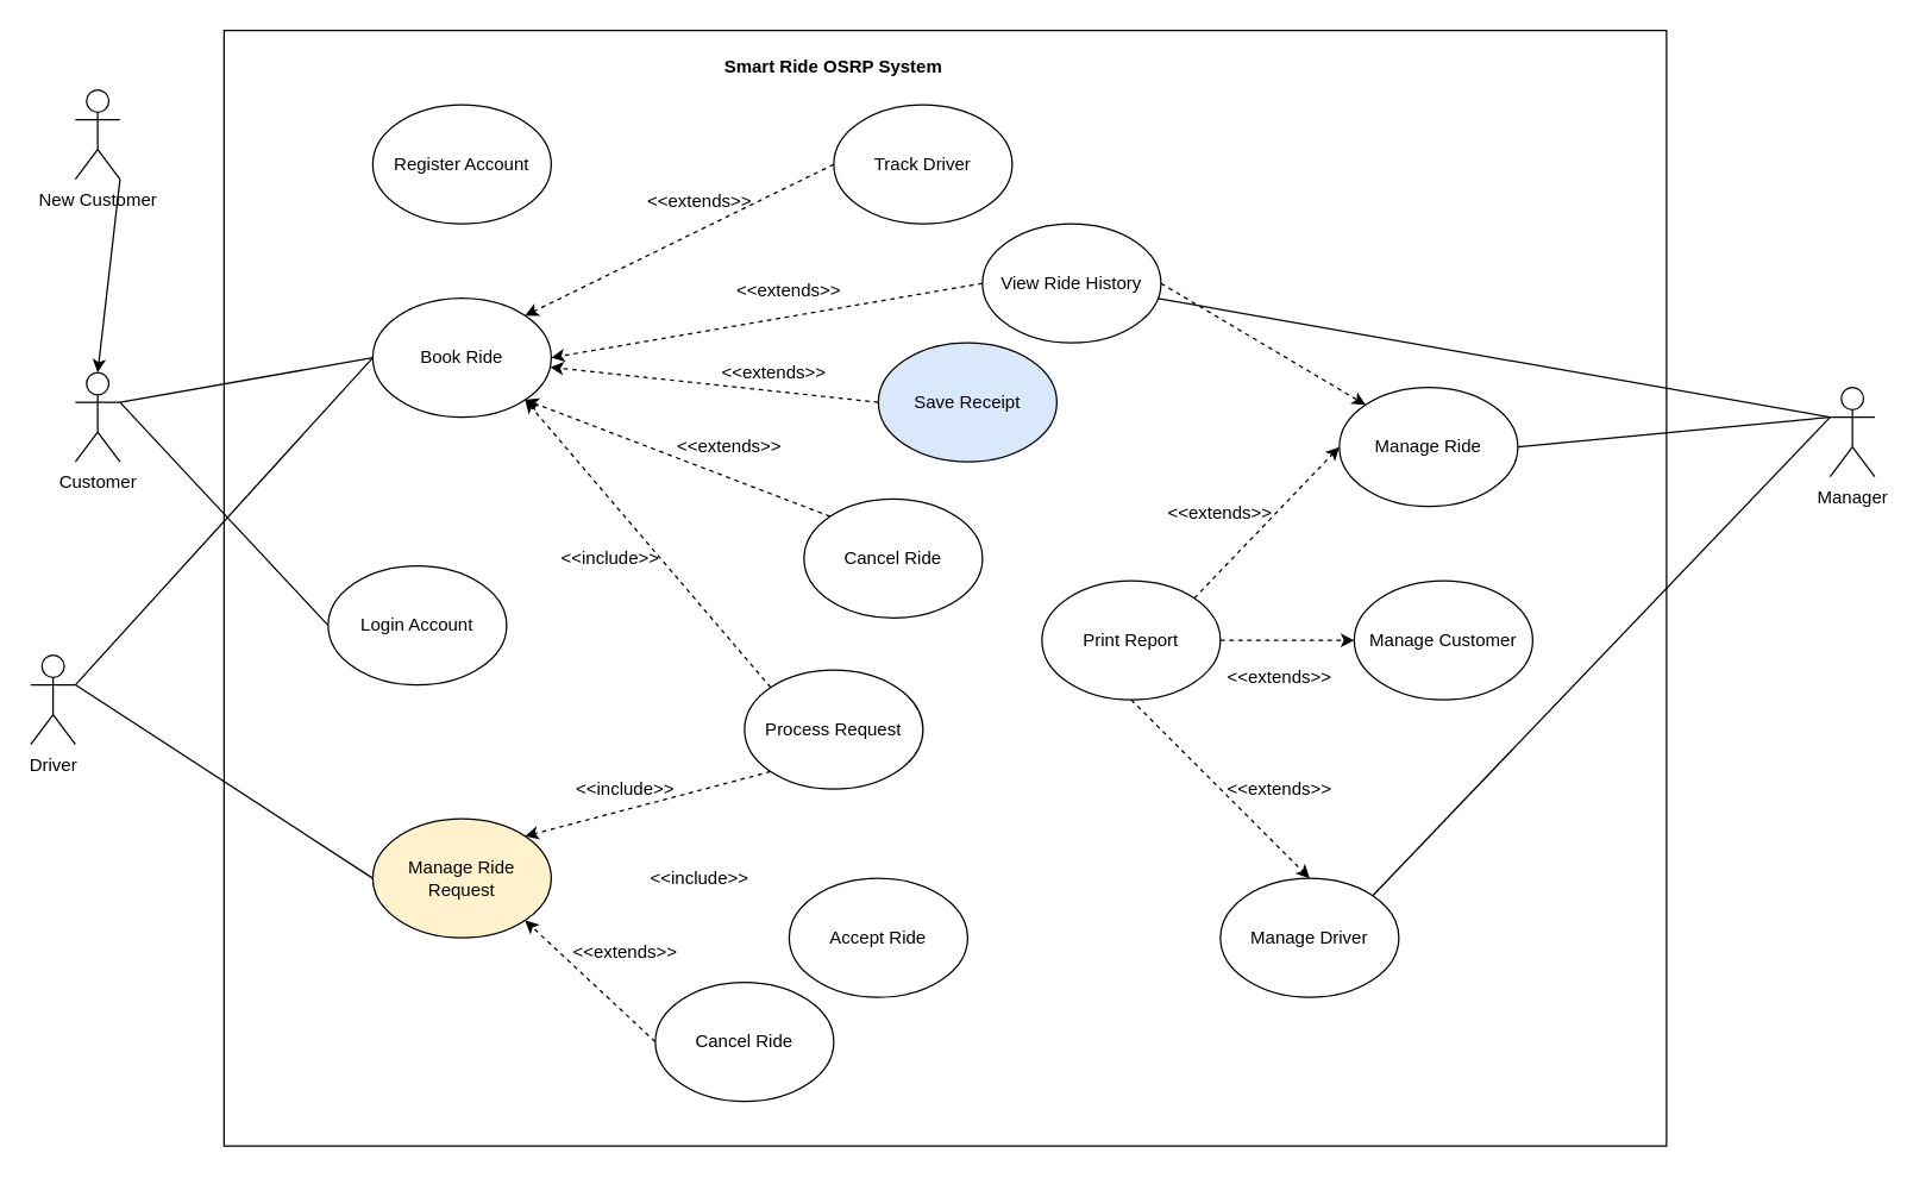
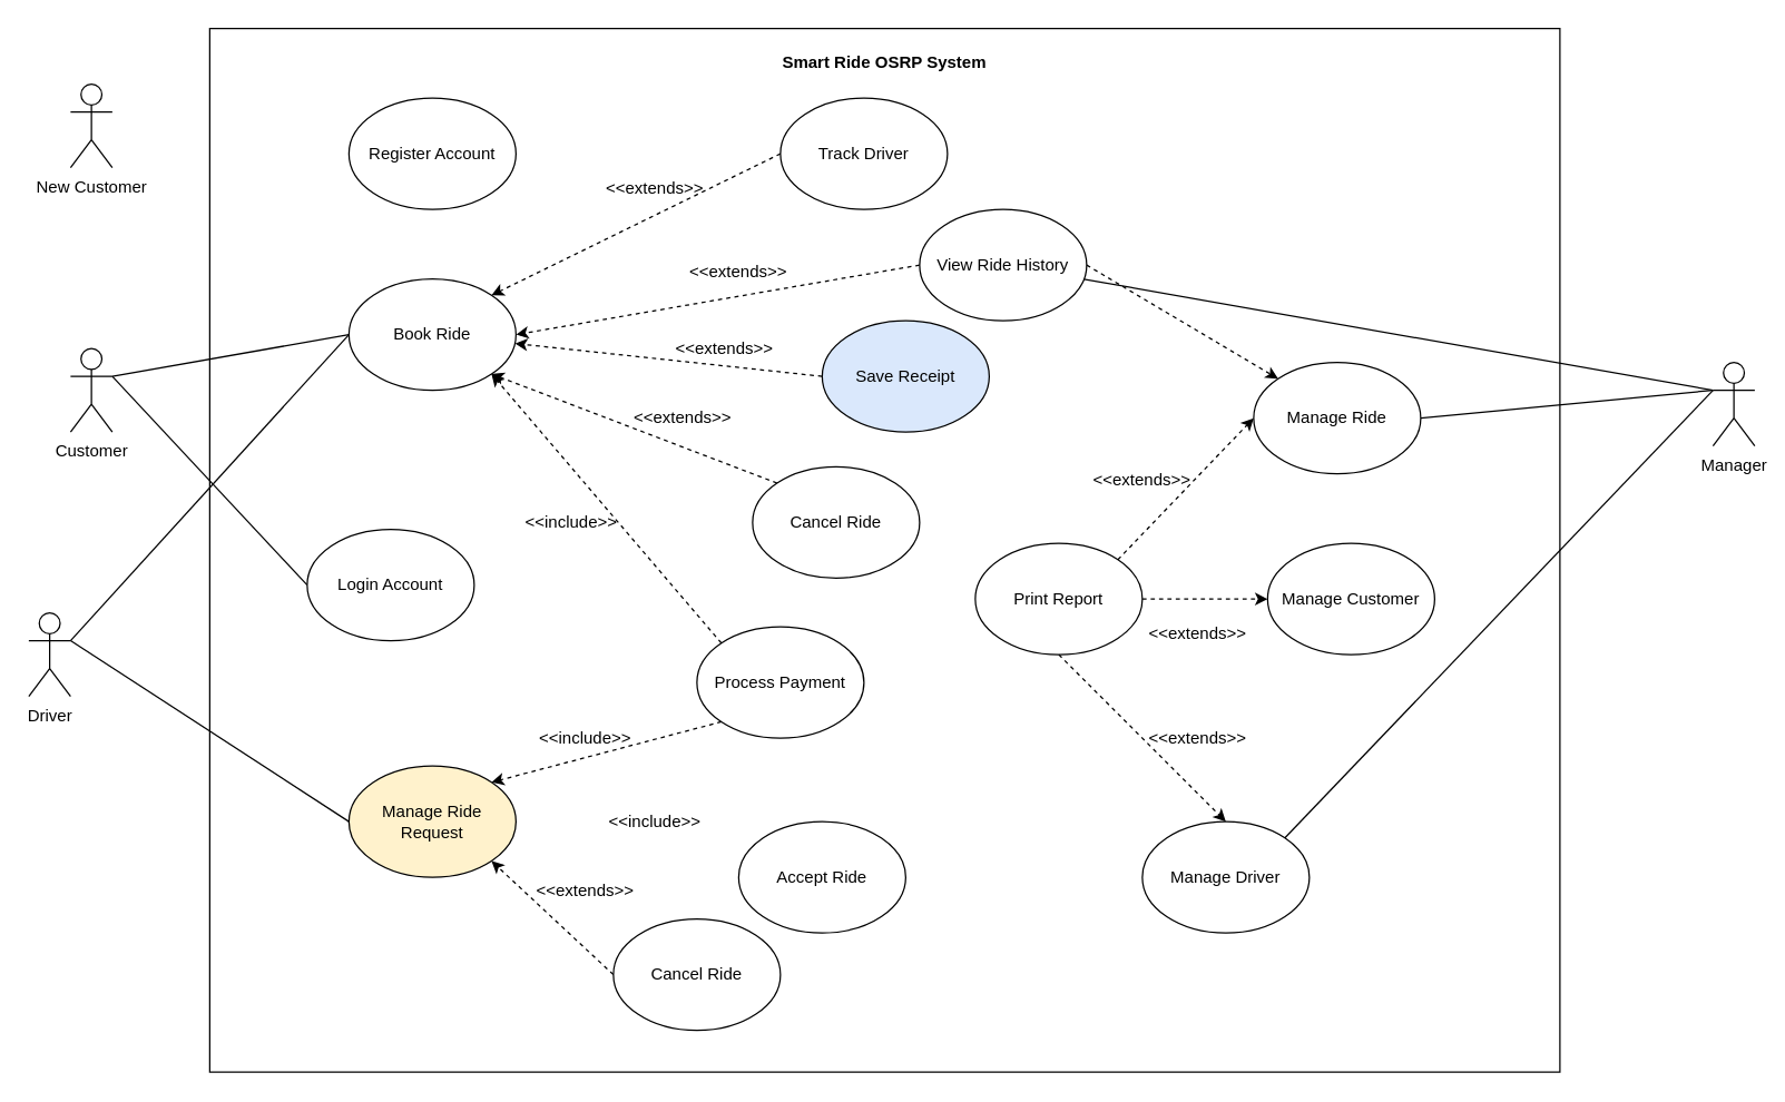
  <mxCell id="0" />
  <mxCell id="1" parent="0" />
  <mxCell id="2" value="" style="rounded=0;whiteSpace=wrap;html=1;fillColor=none;" parent="1" vertex="1"><mxGeometry x="150" y="20" width="970" height="750" as="geometry" /></mxCell>
  <mxCell id="3" style="rounded=0;orthogonalLoop=1;jettySize=auto;html=1;entryX=1;entryY=0;entryDx=0;entryDy=0;endArrow=none;endFill=0;exitX=0;exitY=0.333;exitDx=0;exitDy=0;exitPerimeter=0;" parent="1" source="6" target="13" edge="1"><mxGeometry relative="1" as="geometry"><mxPoint x="1390" y="350" as="sourcePoint" /></mxGeometry></mxCell>
  <mxCell id="4" style="rounded=0;orthogonalLoop=1;jettySize=auto;html=1;exitX=0;exitY=0.333;exitDx=0;exitDy=0;exitPerimeter=0;endArrow=none;endFill=0;" parent="1" source="6" target="35" edge="1"><mxGeometry relative="1" as="geometry" /></mxCell>
  <mxCell id="5" style="rounded=0;orthogonalLoop=1;jettySize=auto;html=1;exitX=0;exitY=0.333;exitDx=0;exitDy=0;exitPerimeter=0;entryX=1;entryY=0.5;entryDx=0;entryDy=0;endArrow=none;endFill=0;" parent="1" source="6" target="24" edge="1"><mxGeometry relative="1" as="geometry" /></mxCell>
  <mxCell id="6" value="Manager" style="shape=umlActor;verticalLabelPosition=bottom;verticalAlign=top;html=1;outlineConnect=0;" parent="1" vertex="1"><mxGeometry x="1230" y="260" width="30" height="60" as="geometry" /></mxCell>
  <mxCell id="7" style="rounded=0;orthogonalLoop=1;jettySize=auto;html=1;exitX=1;exitY=0.333;exitDx=0;exitDy=0;exitPerimeter=0;endArrow=none;endFill=0;entryX=0;entryY=0.5;entryDx=0;entryDy=0;" parent="1" source="9" target="15" edge="1"><mxGeometry relative="1" as="geometry" /></mxCell>
  <mxCell id="8" style="rounded=0;orthogonalLoop=1;jettySize=auto;html=1;exitX=1;exitY=0.333;exitDx=0;exitDy=0;exitPerimeter=0;entryX=0;entryY=0.5;entryDx=0;entryDy=0;endArrow=none;endFill=0;" parent="1" source="9" target="14" edge="1"><mxGeometry relative="1" as="geometry" /></mxCell>
  <mxCell id="9" value="Driver" style="shape=umlActor;verticalLabelPosition=bottom;verticalAlign=top;html=1;outlineConnect=0;" parent="1" vertex="1"><mxGeometry x="20" y="440" width="30" height="60" as="geometry" /></mxCell>
  <mxCell id="10" style="rounded=0;orthogonalLoop=1;jettySize=auto;html=1;exitX=1;exitY=0.333;exitDx=0;exitDy=0;exitPerimeter=0;entryX=0;entryY=0.5;entryDx=0;entryDy=0;endArrow=none;endFill=0;" parent="1" source="12" target="41" edge="1"><mxGeometry relative="1" as="geometry" /></mxCell>
  <mxCell id="11" style="rounded=0;orthogonalLoop=1;jettySize=auto;html=1;exitX=1;exitY=0.333;exitDx=0;exitDy=0;exitPerimeter=0;entryX=0;entryY=0.5;entryDx=0;entryDy=0;endArrow=none;endFill=0;" parent="1" source="12" target="15" edge="1"><mxGeometry relative="1" as="geometry" /></mxCell>
  <mxCell id="12" value="Customer" style="shape=umlActor;verticalLabelPosition=bottom;verticalAlign=top;html=1;outlineConnect=0;" parent="1" vertex="1"><mxGeometry x="50" y="250" width="30" height="60" as="geometry" /></mxCell>
  <mxCell id="13" value="Manage Driver" style="ellipse;whiteSpace=wrap;html=1;" parent="1" vertex="1"><mxGeometry x="820" y="590" width="120" height="80" as="geometry" /></mxCell>
  <mxCell id="14" value="Manage Ride Request" style="ellipse;whiteSpace=wrap;html=1;fillColor=#fff2cc;" parent="1" vertex="1"><mxGeometry x="250" y="550" width="120" height="80" as="geometry" /></mxCell>
  <mxCell id="15" value="Book Ride" style="ellipse;whiteSpace=wrap;html=1;" parent="1" vertex="1"><mxGeometry x="250" y="200" width="120" height="80" as="geometry" /></mxCell>
  <mxCell id="16" value="Register Account" style="ellipse;whiteSpace=wrap;html=1;" parent="1" vertex="1"><mxGeometry x="250" y="70" width="120" height="80" as="geometry" /></mxCell>
- <mxCell id="17" style="rounded=0;orthogonalLoop=1;jettySize=auto;html=1;exitX=1;exitY=1;exitDx=0;exitDy=0;exitPerimeter=0;entryX=0.5;entryY=0;entryDx=0;entryDy=0;entryPerimeter=0;" parent="1" source="18" target="12" edge="1"><mxGeometry relative="1" as="geometry" /></mxCell>
  <mxCell id="18" value="New Customer" style="shape=umlActor;verticalLabelPosition=bottom;verticalAlign=top;html=1;outlineConnect=0;" parent="1" vertex="1"><mxGeometry x="50" y="60" width="30" height="60" as="geometry" /></mxCell>
  <mxCell id="19" style="rounded=0;orthogonalLoop=1;jettySize=auto;html=1;exitX=0;exitY=0;exitDx=0;exitDy=0;dashed=1;entryX=1;entryY=1;entryDx=0;entryDy=0;" parent="1" source="21" target="15" edge="1"><mxGeometry relative="1" as="geometry" /></mxCell>
  <mxCell id="20" style="rounded=0;orthogonalLoop=1;jettySize=auto;html=1;exitX=0;exitY=1;exitDx=0;exitDy=0;entryX=1;entryY=0;entryDx=0;entryDy=0;dashed=1;" parent="1" source="21" target="14" edge="1"><mxGeometry relative="1" as="geometry" /></mxCell>
- <mxCell id="21" value="Process Request" style="ellipse;whiteSpace=wrap;html=1;" parent="1" vertex="1"><mxGeometry x="500" y="450" width="120" height="80" as="geometry" /></mxCell>
+ <mxCell id="21" value="Process Payment" style="ellipse;whiteSpace=wrap;html=1;" parent="1" vertex="1"><mxGeometry x="500" y="450" width="120" height="80" as="geometry" /></mxCell>
  <mxCell id="22" value="Manage Customer" style="ellipse;whiteSpace=wrap;html=1;" parent="1" vertex="1"><mxGeometry x="910" y="390" width="120" height="80" as="geometry" /></mxCell>
  <mxCell id="23" value="&amp;lt;&amp;lt;include&amp;gt;&amp;gt;" style="text;html=1;align=center;verticalAlign=middle;whiteSpace=wrap;rounded=0;" parent="1" vertex="1"><mxGeometry x="440" y="575" width="60" height="30" as="geometry" /></mxCell>
  <mxCell id="24" value="Manage Ride" style="ellipse;whiteSpace=wrap;html=1;" parent="1" vertex="1"><mxGeometry x="900" y="260" width="120" height="80" as="geometry" /></mxCell>
  <mxCell id="25" style="rounded=0;orthogonalLoop=1;jettySize=auto;html=1;exitX=0;exitY=0.5;exitDx=0;exitDy=0;entryX=1;entryY=1;entryDx=0;entryDy=0;dashed=1;" parent="1" source="26" target="14" edge="1"><mxGeometry relative="1" as="geometry" /></mxCell>
  <mxCell id="26" value="Cancel Ride" style="ellipse;whiteSpace=wrap;html=1;" parent="1" vertex="1"><mxGeometry x="440" y="660" width="120" height="80" as="geometry" /></mxCell>
  <mxCell id="27" value="Accept Ride" style="ellipse;whiteSpace=wrap;html=1;" parent="1" vertex="1"><mxGeometry x="530" y="590" width="120" height="80" as="geometry" /></mxCell>
  <mxCell id="28" value="&amp;lt;&amp;lt;extends&amp;gt;&amp;gt;" style="text;html=1;align=center;verticalAlign=middle;whiteSpace=wrap;rounded=0;" parent="1" vertex="1"><mxGeometry x="390" y="625" width="60" height="30" as="geometry" /></mxCell>
  <mxCell id="29" value="&amp;lt;&amp;lt;include&amp;gt;&amp;gt;" style="text;html=1;align=center;verticalAlign=middle;whiteSpace=wrap;rounded=0;" parent="1" vertex="1"><mxGeometry x="380" y="360" width="60" height="30" as="geometry" /></mxCell>
  <mxCell id="30" style="rounded=0;orthogonalLoop=1;jettySize=auto;html=1;exitX=0;exitY=0.5;exitDx=0;exitDy=0;dashed=1;" parent="1" source="31" target="15" edge="1"><mxGeometry relative="1" as="geometry" /></mxCell>
  <mxCell id="31" value="Save Receipt" style="ellipse;whiteSpace=wrap;html=1;fillColor=#dae8fc;" parent="1" vertex="1"><mxGeometry x="590" y="230" width="120" height="80" as="geometry" /></mxCell>
  <mxCell id="32" value="&amp;lt;&amp;lt;include&amp;gt;&amp;gt;" style="text;html=1;align=center;verticalAlign=middle;whiteSpace=wrap;rounded=0;" parent="1" vertex="1"><mxGeometry x="390" y="515" width="60" height="30" as="geometry" /></mxCell>
  <mxCell id="33" style="rounded=0;orthogonalLoop=1;jettySize=auto;html=1;exitX=0;exitY=0.5;exitDx=0;exitDy=0;entryX=1;entryY=0.5;entryDx=0;entryDy=0;dashed=1;" parent="1" source="35" target="15" edge="1"><mxGeometry relative="1" as="geometry" /></mxCell>
  <mxCell id="34" style="rounded=0;orthogonalLoop=1;jettySize=auto;html=1;exitX=1;exitY=0.5;exitDx=0;exitDy=0;entryX=0;entryY=0;entryDx=0;entryDy=0;dashed=1;" parent="1" source="35" target="24" edge="1"><mxGeometry relative="1" as="geometry" /></mxCell>
  <mxCell id="35" value="View Ride History" style="ellipse;whiteSpace=wrap;html=1;" parent="1" vertex="1"><mxGeometry x="660" width="120" height="80" as="geometry" y="150" /></mxCell>
  <mxCell id="36" value="&amp;lt;&amp;lt;extends&amp;gt;&amp;gt;" style="text;html=1;align=center;verticalAlign=middle;whiteSpace=wrap;rounded=0;" parent="1" vertex="1"><mxGeometry x="490" y="235" width="60" height="30" as="geometry" /></mxCell>
  <mxCell id="37" value="&amp;lt;&amp;lt;extends&amp;gt;&amp;gt;" style="text;html=1;align=center;verticalAlign=middle;whiteSpace=wrap;rounded=0;" parent="1" vertex="1"><mxGeometry x="440" y="120" width="60" height="30" as="geometry" /></mxCell>
  <mxCell id="38" style="rounded=0;orthogonalLoop=1;jettySize=auto;html=1;exitX=0;exitY=0.5;exitDx=0;exitDy=0;entryX=1;entryY=0;entryDx=0;entryDy=0;dashed=1;" parent="1" source="39" target="15" edge="1"><mxGeometry relative="1" as="geometry" /></mxCell>
  <mxCell id="39" value="Track Driver" style="ellipse;whiteSpace=wrap;html=1;" parent="1" vertex="1"><mxGeometry x="560" y="70" width="120" height="80" as="geometry" /></mxCell>
  <mxCell id="40" value="&amp;lt;&amp;lt;extends&amp;gt;&amp;gt;" style="text;html=1;align=center;verticalAlign=middle;whiteSpace=wrap;rounded=0;" parent="1" vertex="1"><mxGeometry x="500" y="180" width="60" height="30" as="geometry" /></mxCell>
  <mxCell id="41" value="Login Account" style="ellipse;whiteSpace=wrap;html=1;" parent="1" vertex="1"><mxGeometry x="220" y="380" width="120" height="80" as="geometry" /></mxCell>
  <mxCell id="42" style="rounded=0;orthogonalLoop=1;jettySize=auto;html=1;exitX=1;exitY=0;exitDx=0;exitDy=0;entryX=0;entryY=0.5;entryDx=0;entryDy=0;dashed=1;" parent="1" source="43" target="24" edge="1"><mxGeometry relative="1" as="geometry" /></mxCell>
  <mxCell id="43" value="Print Report" style="ellipse;whiteSpace=wrap;html=1;" parent="1" vertex="1"><mxGeometry x="700" y="390" width="120" height="80" as="geometry" /></mxCell>
  <mxCell id="44" value="&amp;lt;&amp;lt;extends&amp;gt;&amp;gt;" style="text;html=1;align=center;verticalAlign=middle;whiteSpace=wrap;rounded=0;" parent="1" vertex="1"><mxGeometry x="830" y="440" width="60" height="30" as="geometry" /></mxCell>
  <mxCell id="45" style="rounded=0;orthogonalLoop=1;jettySize=auto;html=1;exitX=0.5;exitY=1;exitDx=0;exitDy=0;entryX=0.5;entryY=0;entryDx=0;entryDy=0;dashed=1;" parent="1" source="43" target="13" edge="1"><mxGeometry relative="1" as="geometry"><mxPoint x="540" y="120" as="sourcePoint" /><mxPoint x="360" y="120" as="targetPoint" /></mxGeometry></mxCell>
  <mxCell id="46" style="rounded=0;orthogonalLoop=1;jettySize=auto;html=1;exitX=1;exitY=0.5;exitDx=0;exitDy=0;entryX=0;entryY=0.5;entryDx=0;entryDy=0;dashed=1;" parent="1" source="43" target="22" edge="1"><mxGeometry relative="1" as="geometry"><mxPoint x="550" y="130" as="sourcePoint" /><mxPoint x="370" y="130" as="targetPoint" /></mxGeometry></mxCell>
  <mxCell id="47" value="&amp;lt;&amp;lt;extends&amp;gt;&amp;gt;" style="text;html=1;align=center;verticalAlign=middle;whiteSpace=wrap;rounded=0;" parent="1" vertex="1"><mxGeometry x="790" y="330" width="60" height="30" as="geometry" /></mxCell>
  <mxCell id="48" value="&amp;lt;&amp;lt;extends&amp;gt;&amp;gt;" style="text;html=1;align=center;verticalAlign=middle;whiteSpace=wrap;rounded=0;" parent="1" vertex="1"><mxGeometry x="830" y="515" width="60" height="30" as="geometry" /></mxCell>
- <mxCell id="49" value="&lt;b&gt;Smart Ride OSRP System&lt;/b&gt;" style="text;html=1;align=center;verticalAlign=middle;whiteSpace=wrap;rounded=0;" parent="1" vertex="1"><mxGeometry x="465" y="30" width="190" height="30" as="geometry" /></mxCell>
+ <mxCell id="49" value="&lt;b&gt;Smart Ride OSRP System&lt;/b&gt;" style="text;html=1;align=center;verticalAlign=middle;whiteSpace=wrap;rounded=0;" parent="1" vertex="1"><mxGeometry x="540" y="30" width="190" height="30" as="geometry" /></mxCell>
  <mxCell id="50" style="rounded=0;orthogonalLoop=1;jettySize=auto;html=1;exitX=0;exitY=0;exitDx=0;exitDy=0;entryX=1;entryY=1;entryDx=0;entryDy=0;dashed=1;" parent="1" source="51" target="15" edge="1"><mxGeometry relative="1" as="geometry" /></mxCell>
  <mxCell id="51" value="Cancel Ride" style="ellipse;whiteSpace=wrap;html=1;" parent="1" vertex="1"><mxGeometry x="540" y="335" width="120" height="80" as="geometry" /></mxCell>
  <mxCell id="52" value="&amp;lt;&amp;lt;extends&amp;gt;&amp;gt;" style="text;html=1;align=center;verticalAlign=middle;whiteSpace=wrap;rounded=0;" parent="1" vertex="1"><mxGeometry x="460" y="285" width="60" height="30" as="geometry" /></mxCell>
